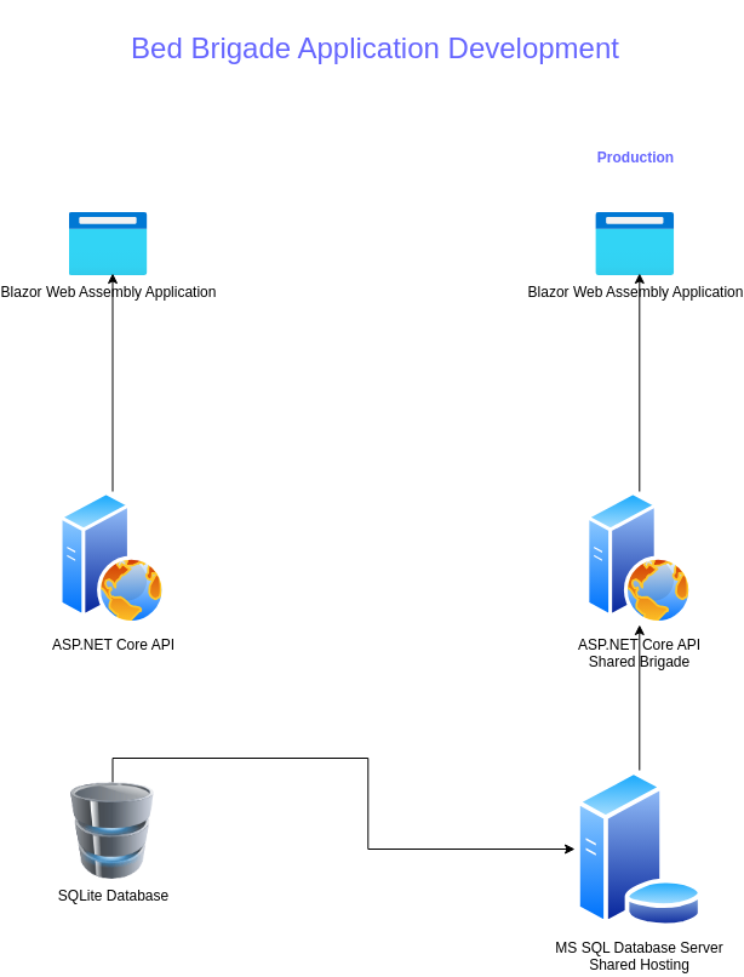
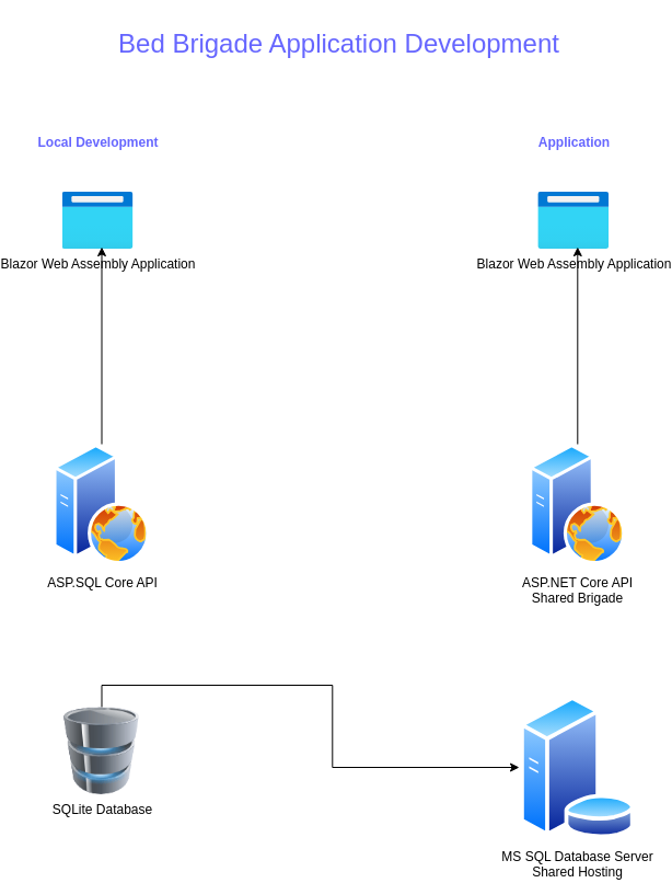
  <mxCell id="0" />
  <mxCell id="1" parent="0" />
  <mxCell id="2" value="Blazor Web Assembly Application" style="aspect=fixed;html=1;points=[];align=center;image;fontSize=12;image=img/lib/azure2/general/Browser.svg;" vertex="1" parent="1"><mxGeometry x="52.5" y="175" width="65" height="52" as="geometry" /></mxCell>
  <mxCell id="3" style="edgeStyle=orthogonalEdgeStyle;rounded=0;orthogonalLoop=1;jettySize=auto;html=1;entryX=0.554;entryY=0.962;entryDx=0;entryDy=0;entryPerimeter=0;" edge="1" parent="1" source="4" target="2"><mxGeometry relative="1" as="geometry"><mxPoint x="88.5" y="405" as="targetPoint" /></mxGeometry></mxCell>
- <mxCell id="4" value="ASP.NET Core API" style="aspect=fixed;perimeter=ellipsePerimeter;html=1;align=center;shadow=0;dashed=0;spacingTop=3;image;image=img/lib/active_directory/web_server.svg;" vertex="1" parent="1"><mxGeometry x="44.5" y="405" width="88" height="110" as="geometry" /></mxCell>
+ <mxCell id="4" value="ASP.SQL Core API" style="aspect=fixed;perimeter=ellipsePerimeter;html=1;align=center;shadow=0;dashed=0;spacingTop=3;image;image=img/lib/active_directory/web_server.svg;" vertex="1" parent="1"><mxGeometry x="44.5" y="405" width="88" height="110" as="geometry" /></mxCell>
  <mxCell id="5" style="edgeStyle=orthogonalEdgeStyle;rounded=0;orthogonalLoop=1;jettySize=auto;html=1;exitX=0.5;exitY=0;exitDx=0;exitDy=0;" edge="1" parent="1" source="6" target="11"><mxGeometry relative="1" as="geometry" /></mxCell>
  <mxCell id="6" value="SQLite Database" style="image;html=1;image=img/lib/clip_art/computers/Database_128x128.png" vertex="1" parent="1"><mxGeometry x="48.5" y="645" width="80" height="80" as="geometry" /></mxCell>
  <mxCell id="7" value="Blazor Web Assembly Application" style="aspect=fixed;html=1;points=[];align=center;image;fontSize=12;image=img/lib/azure2/general/Browser.svg;" vertex="1" parent="1"><mxGeometry x="487.3" y="175" width="65" height="52" as="geometry" /></mxCell>
  <mxCell id="8" style="edgeStyle=orthogonalEdgeStyle;rounded=0;orthogonalLoop=1;jettySize=auto;html=1;entryX=0.554;entryY=0.962;entryDx=0;entryDy=0;entryPerimeter=0;" edge="1" parent="1" source="9" target="7"><mxGeometry relative="1" as="geometry"><mxPoint x="523.3" y="405" as="targetPoint" /></mxGeometry></mxCell>
  <mxCell id="9" value="ASP.NET Core API&lt;br&gt;Shared Brigade" style="aspect=fixed;perimeter=ellipsePerimeter;html=1;align=center;shadow=0;dashed=0;spacingTop=3;image;image=img/lib/active_directory/web_server.svg;" vertex="1" parent="1"><mxGeometry x="479.3" y="405" width="88" height="110" as="geometry" /></mxCell>
- <mxCell id="10" style="edgeStyle=orthogonalEdgeStyle;rounded=0;orthogonalLoop=1;jettySize=auto;html=1;exitX=0.5;exitY=0;exitDx=0;exitDy=0;" edge="1" parent="1" source="11" target="9"><mxGeometry relative="1" as="geometry"><mxPoint x="523.3" y="645" as="sourcePoint" /></mxGeometry></mxCell>
  <mxCell id="11" value="MS SQL Database Server&lt;br&gt;Shared Hosting" style="aspect=fixed;perimeter=ellipsePerimeter;html=1;align=center;shadow=0;dashed=0;spacingTop=3;image;image=img/lib/active_directory/database_server.svg;" vertex="1" parent="1"><mxGeometry x="470" y="635" width="106.6" height="130" as="geometry" /></mxCell>
- <mxCell id="13" value="Production" style="text;html=1;resizable=0;autosize=1;align=center;verticalAlign=middle;points=[];fillColor=none;strokeColor=none;rounded=0;fontStyle=1;fontColor=#6666FF;" vertex="1" parent="1"><mxGeometry x="474.8" y="115" width="90" height="30" as="geometry" /></mxCell>
+ <mxCell id="12" value="Local Development" style="text;html=1;resizable=0;autosize=1;align=center;verticalAlign=middle;points=[];fillColor=none;strokeColor=none;rounded=0;fontStyle=1;fontColor=#6666FF;" vertex="1" parent="1"><mxGeometry x="20" y="115" width="130" height="30" as="geometry" /></mxCell>
+ <mxCell id="13" value="Application" style="text;html=1;resizable=0;autosize=1;align=center;verticalAlign=middle;points=[];fillColor=none;strokeColor=none;rounded=0;fontStyle=1;fontColor=#6666FF;" vertex="1" parent="1"><mxGeometry x="474.8" y="115" width="90" height="30" as="geometry" /></mxCell>
  <mxCell id="14" value="&lt;font style=&quot;font-size: 24px;&quot;&gt;Bed Brigade Application Development&lt;/font&gt;" style="text;html=1;resizable=0;autosize=1;align=center;verticalAlign=middle;points=[];rounded=0;fontColor=#6666FF;" vertex="1" parent="1"><mxGeometry x="90" y="20" width="430" height="40" as="geometry" /></mxCell>
